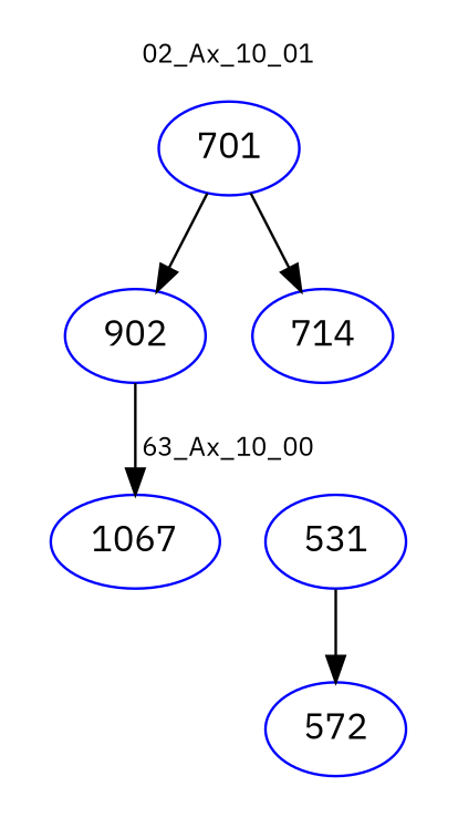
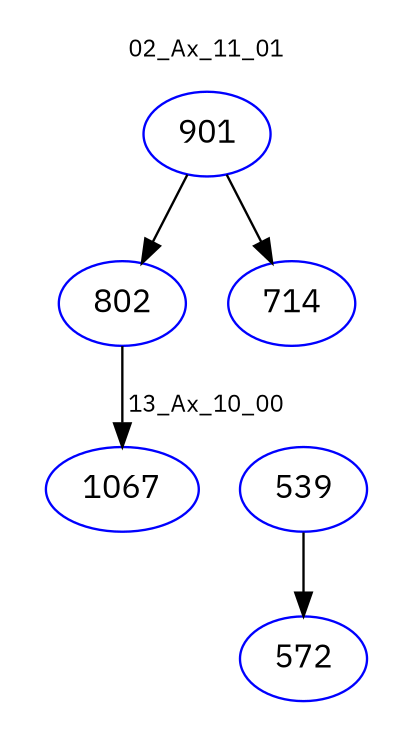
  digraph {
    fontname="IBM Plex Sans"
    node [color=blue fontname="IBM Plex Sans"]
    edge [color=black fontname="IBM Plex Sans"]
-   n1 [label=531]
+   n1 [label=539]
    n2 [label=1067]
    n3 [label=572]
-   n4 [label=701]
-   n5 [label=902]
+   n4 [label=901]
+   n5 [label=802]
    n6 [label=714]
    subgraph cluster_1 {
      color=white
      fontsize=10
-     label="63_Ax_10_00"
+     label="13_Ax_10_00"
      n1
      n2
      n3
    }
    subgraph cluster_2 {
      color=white
      fontsize=10
-     label="02_Ax_10_01"
+     label="02_Ax_11_01"
      n4
      n5
      n6
    }
    n1 -> n3
    n4 -> n5
    n4 -> n6
    n5 -> n2
  }
